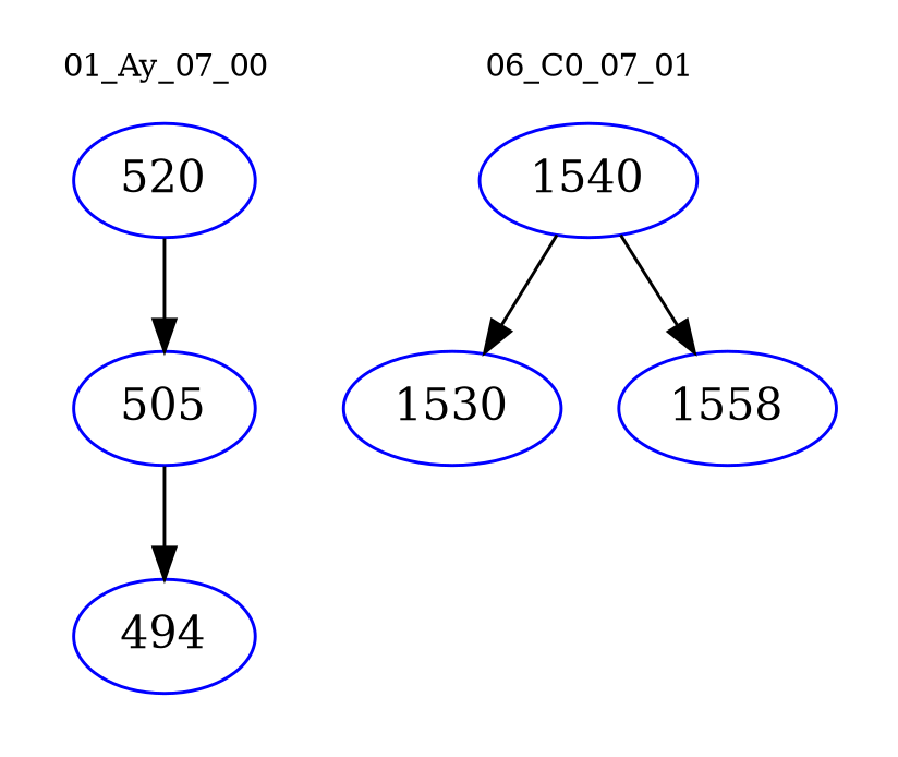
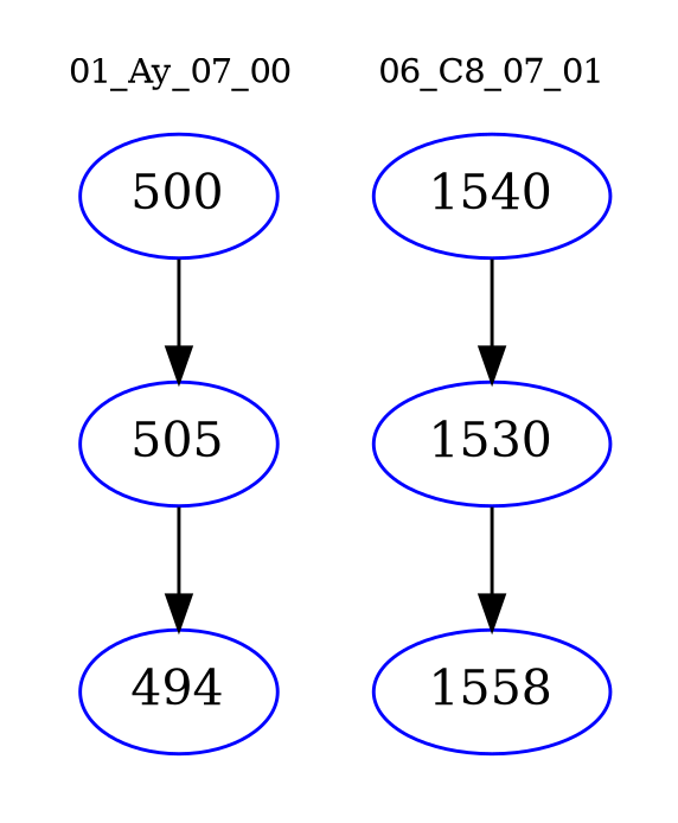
  digraph {
    node [color=blue]
    edge [color=black]
-   n1 [label=520]
+   n1 [label=500]
    n2 [label=494]
    n3 [label=505]
    n4 [label=1540]
    n5 [label=1530]
    n6 [label=1558]
    subgraph cluster_1 {
      color=white
      fontsize=10
      label="01_Ay_07_00"
      n1
      n2
      n3
    }
    subgraph cluster_2 {
      color=white
      fontsize=10
-     label="06_C0_07_01"
+     label="06_C8_07_01"
      n4
      n5
      n6
    }
    n1 -> n3
    n3 -> n2
    n4 -> n5
-   n4 -> n6
+   n5 -> n6
  }
